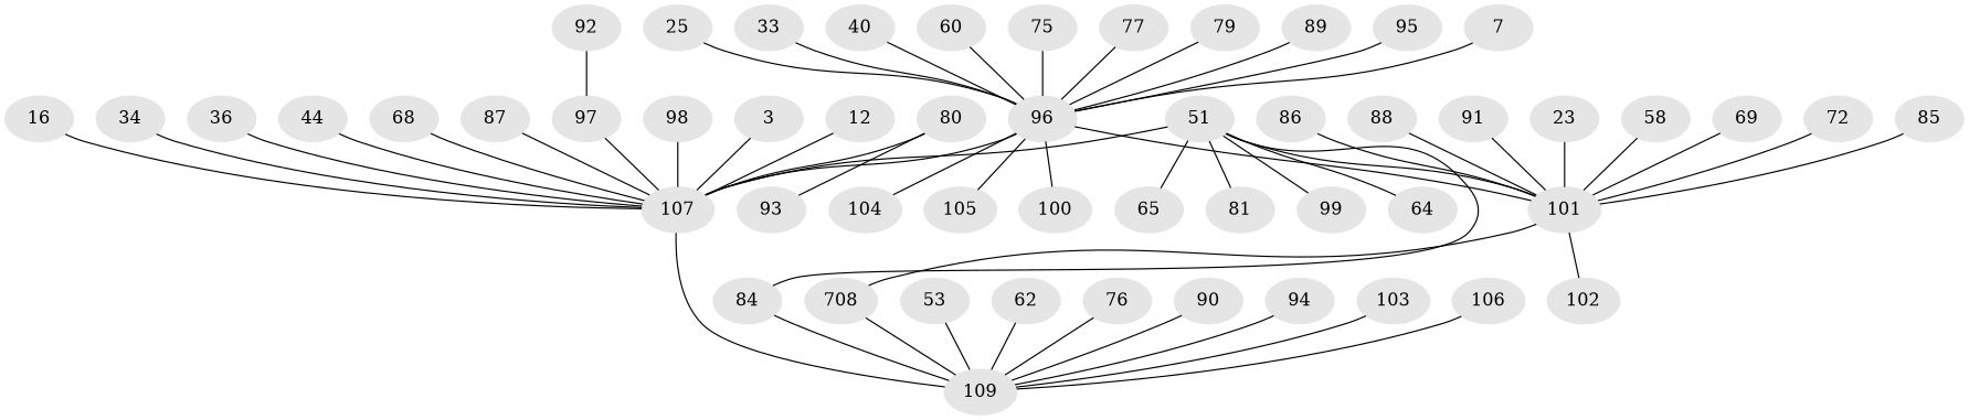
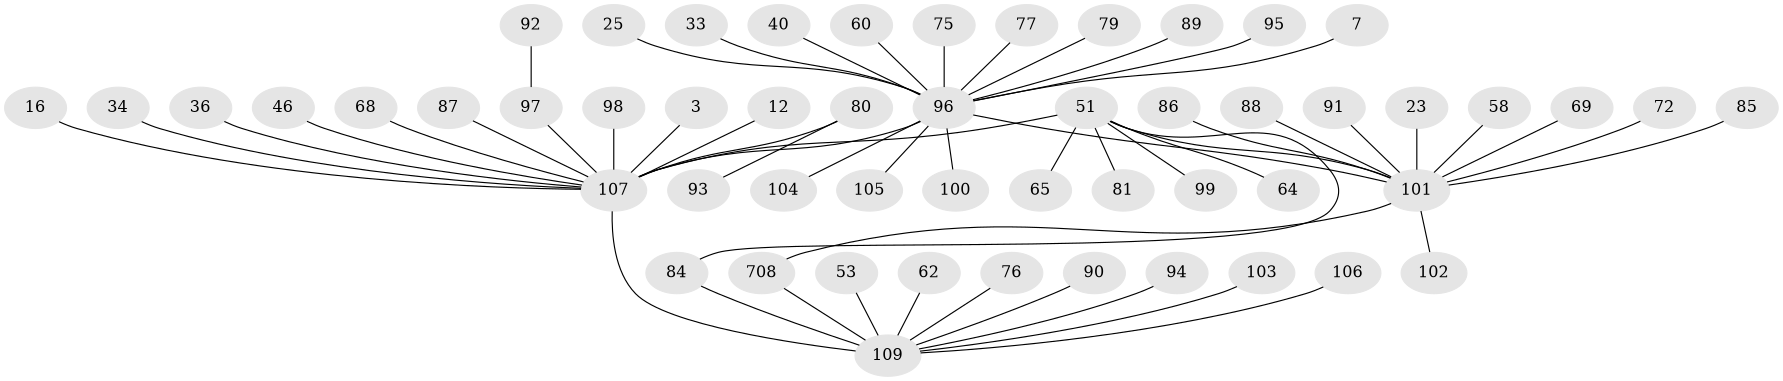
  graph {
    node [color=gray90 style=filled]
    107 [super="+67+71+1"]
    109 [super="+41+57+43"]
    3
    96 [super="+47+49+73+35"]
    101 [super="+24+38+45"]
    100 [super="+66"]
    104
    105
    7
    12
    16
    102 [super="+52"]
    n13 [label=708 super="+82"]
    23
    25
    33
    34
    36
    40
-   46 [label=44]
+   46
    51 [super="+10"]
    64 [super="+39"]
    65 [super="+20"]
    81
    84 [super="+61"]
    99
    53
    58
    60
    62
    68
    69
    72
    75
    76
    77
    79
    80 [super="+78"]
    93
    85
    86 [super="+50"]
    87
    88
    89
    90
    91
    97 [super="+21+31+70+83"]
    92
    94
    95
    98
    103
    106
    107 -- 109 [weight=3]
    3 -- 107
    96 -- 107 [weight=4]
    96 -- 101 [weight=2]
    96 -- 100
    96 -- 104
    96 -- 105
    101 -- 102
    101 -- n13
    7 -- 96
    12 -- 107
    16 -- 107
    n13 -- 109
    23 -- 101
    25 -- 96
    33 -- 96
    34 -- 107
    36 -- 107
    40 -- 96
    46 -- 107
    51 -- 107 [weight=3]
    51 -- 101
    51 -- 64
    51 -- 65
    51 -- 81
    51 -- 84
    51 -- 99
    84 -- 109
    53 -- 109
    58 -- 101
    60 -- 96
    62 -- 109
    68 -- 107
    69 -- 101
    72 -- 101
    75 -- 96
    76 -- 109
    77 -- 96
    79 -- 96
    80 -- 107
    80 -- 93
    85 -- 101
    86 -- 101
    87 -- 107
    88 -- 101
    89 -- 96
    90 -- 109
    91 -- 101
    97 -- 107
    92 -- 97
    94 -- 109
    95 -- 96
    98 -- 107
    103 -- 109
    106 -- 109
  }
